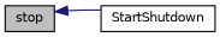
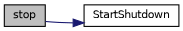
  digraph {
    rankdir=LR
    node [color=black fontname=Helvetica fontsize=10 shape=record style=filled]
    n1 [fillcolor=grey75 fontcolor=black height=0.2 label=stop width=0.4]
    n2 [fillcolor=white height=0.2 label=StartShutdown width=0.4]
-   n2 -> n1 [color=midnightblue fontname=Helvetica fontsize=10 labelfontname=Helvetica labelfontsize=10 style=solid]
+   n1 -> n2 [color=midnightblue fontname=Helvetica fontsize=10 labelfontname=Helvetica labelfontsize=10 style=solid]
  }
